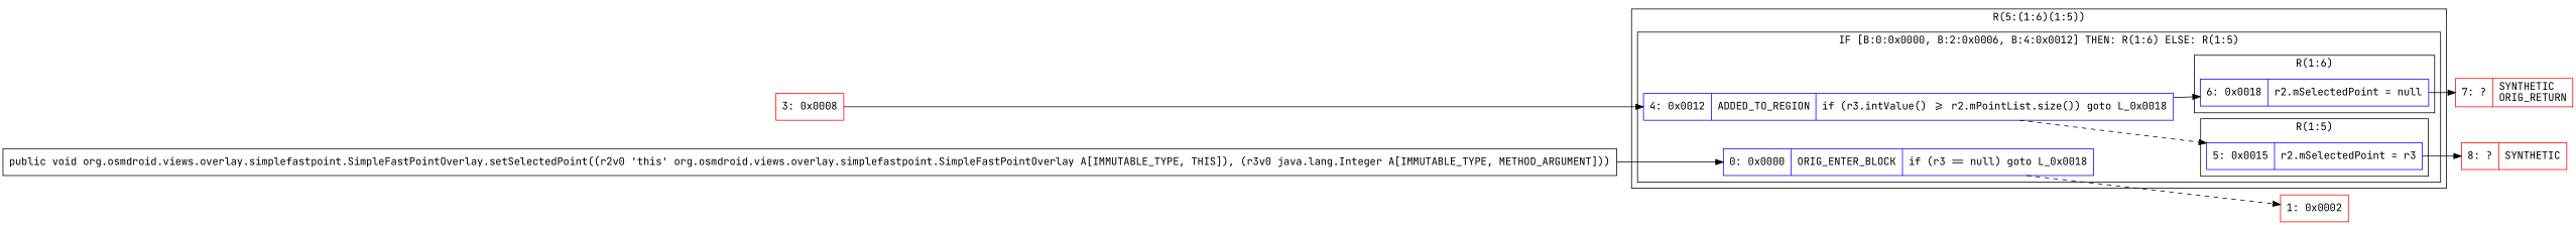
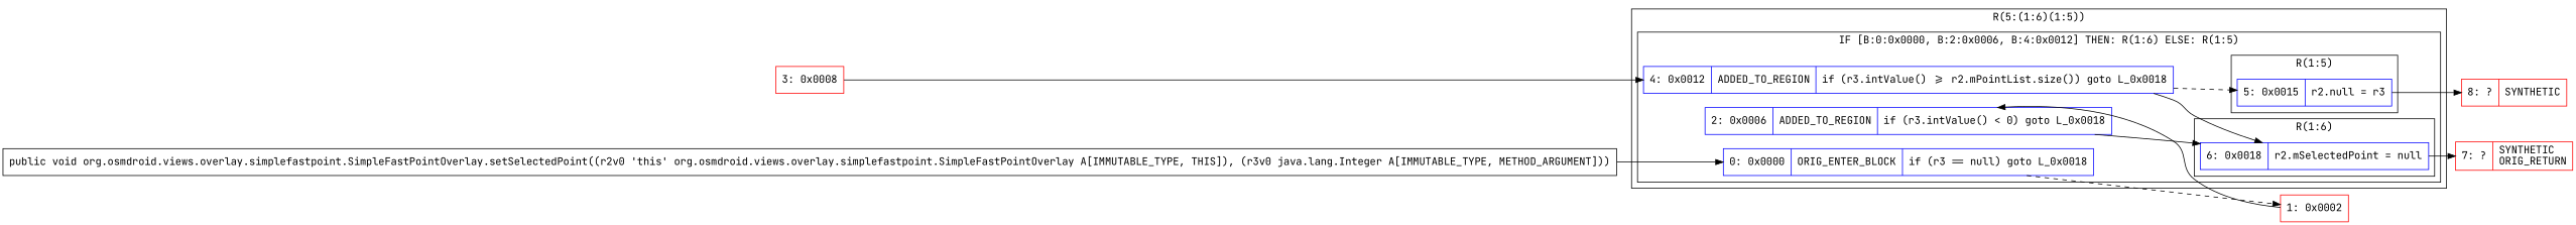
  digraph {
    fontname="JetBrains Mono"
    rankdir=LR
    node [color=blue fontname="JetBrains Mono" shape=record]
    edge [fontname="JetBrains Mono"]
    n1 [label="{6\:\ 0x0018|r2.mSelectedPoint = null\l}"]
-   n2 [label="{5\:\ 0x0015|r2.mSelectedPoint = r3\l}"]
+   n2 [label="{5\:\ 0x0015|r2.null = r3\l}"]
    n3 [label="{0\:\ 0x0000|ORIG_ENTER_BLOCK\l|if (r3 == null) goto L_0x0018\l}"]
+   n4 [label="{2\:\ 0x0006|ADDED_TO_REGION\l|if (r3.intValue() \< 0) goto L_0x0018\l}"]
    n5 [label="{4\:\ 0x0012|ADDED_TO_REGION\l|if (r3.intValue() \>= r2.mPointList.size()) goto L_0x0018\l}"]
    n6 [color=red label="{7\:\ ?|SYNTHETIC\lORIG_RETURN\l}"]
    n7 [color=red label="{8\:\ ?|SYNTHETIC\l}"]
    n8 [color=red label="{1\:\ 0x0002}"]
    n9 [color=red label="{3\:\ 0x0008}"]
    n10 [label="{public void org.osmdroid.views.overlay.simplefastpoint.SimpleFastPointOverlay.setSelectedPoint((r2v0 'this' org.osmdroid.views.overlay.simplefastpoint.SimpleFastPointOverlay A[IMMUTABLE_TYPE, THIS]), (r3v0 java.lang.Integer A[IMMUTABLE_TYPE, METHOD_ARGUMENT])) }" color=""]
    subgraph cluster_1 {
      label="R(5:(1:6)(1:5))"
      subgraph cluster_2 {
        label="IF [B:0:0x0000, B:2:0x0006, B:4:0x0012] THEN: R(1:6) ELSE: R(1:5)"
        n3
+       n4
        n5
        subgraph cluster_3 {
          label="R(1:6)"
          n1
        }
        subgraph cluster_4 {
          label="R(1:5)"
          n2
        }
      }
    }
    n1 -> n6
    n2 -> n7
    n3 -> n8 [style=dashed]
+   n4 -> n1
    n5 -> n1
    n5 -> n2 [style=dashed]
+   n8 -> n4
    n9 -> n5
    n10 -> n3
  }
